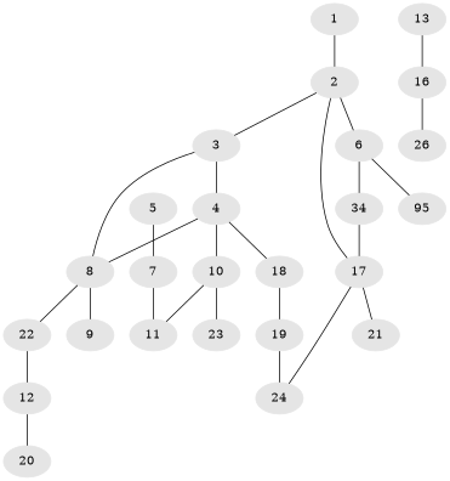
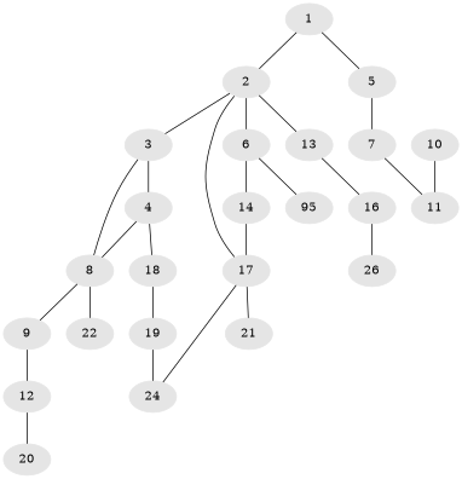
  graph {
    node [color=gray90 style=filled]
    edge [weight=1.0]
    1
    2
    5
    3
    6
    13
    17
    7
    4
    8
-   14 [label=34]
+   14
    n12 [label=95]
    16
    21
    24
    10
    18
    9
    22
    11
-   23
    19
    12
    20
    26
    1 -- 2
+   1 -- 5
    2 -- 3
    2 -- 6 [weight=2.0]
+   2 -- 13
    2 -- 17
    5 -- 7 [weight=2.0]
    3 -- 4
    3 -- 8
    6 -- 14
    6 -- n12
    13 -- 16
    17 -- 21 [weight=2.0]
    17 -- 24
    7 -- 11
    4 -- 8
-   4 -- 10
    4 -- 18
    8 -- 9 [weight=2.0]
    8 -- 22
    14 -- 17
    16 -- 26
    10 -- 11
-   10 -- 23
    18 -- 19
-   22 -- 12
+   9 -- 12
    19 -- 24 [weight=3.0]
    12 -- 20 [weight=2.0]
  }
